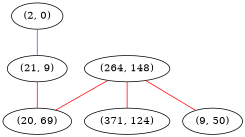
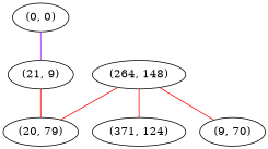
  graph {
    edge [color=red weight=1]
-   "(0, 0)" [label="(2, 0)"]
+   "(0, 0)"
    "(21, 9)"
-   "(20, 69)"
+   "(20, 69)" [label="(20, 79)"]
    n4 [label="(371, 124)"]
    "(264, 148)"
-   "(9, 70)" [label="(9, 50)"]
+   "(9, 70)"
    "(0, 0)" -- "(21, 9)" [color=purple weight=4]
    "(21, 9)" -- "(20, 69)"
    "(264, 148)" -- "(20, 69)"
    "(264, 148)" -- n4
    "(264, 148)" -- "(9, 70)"
  }
